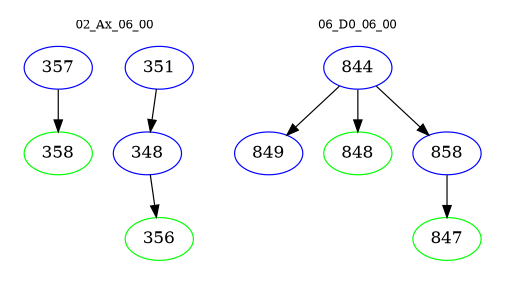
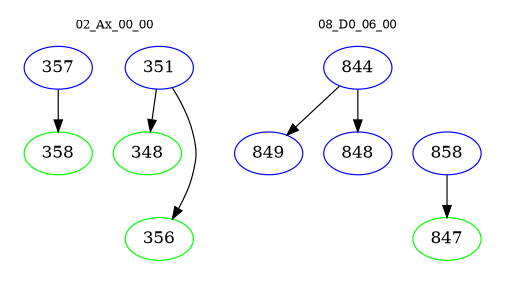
  digraph {
    node [color=blue]
    edge [color=black]
    n1 [label=351]
-   n2 [label=348]
+   n2 [color=green label=348]
    n3 [label=357]
    n4 [color=green label=356]
    n5 [color=green label=358]
    n6 [label=844]
    n7 [label=849]
-   n8 [color=green label=848]
+   n8 [label=848]
    n9 [label=858]
    n10 [color=green label=847]
    subgraph cluster_1 {
      color=white
      fontsize=10
-     label="02_Ax_06_00"
+     label="02_Ax_00_00"
      n1
      n2
      n3
      n4
      n5
    }
    subgraph cluster_2 {
      color=white
      fontsize=10
-     label="06_D0_06_00"
+     label="08_D0_06_00"
      n6
      n7
      n8
      n9
      n10
    }
    n1 -> n2
-   n2 -> n4
+   n1 -> n4
    n3 -> n5
    n6 -> n7
    n6 -> n8
-   n6 -> n9
    n9 -> n10
  }
